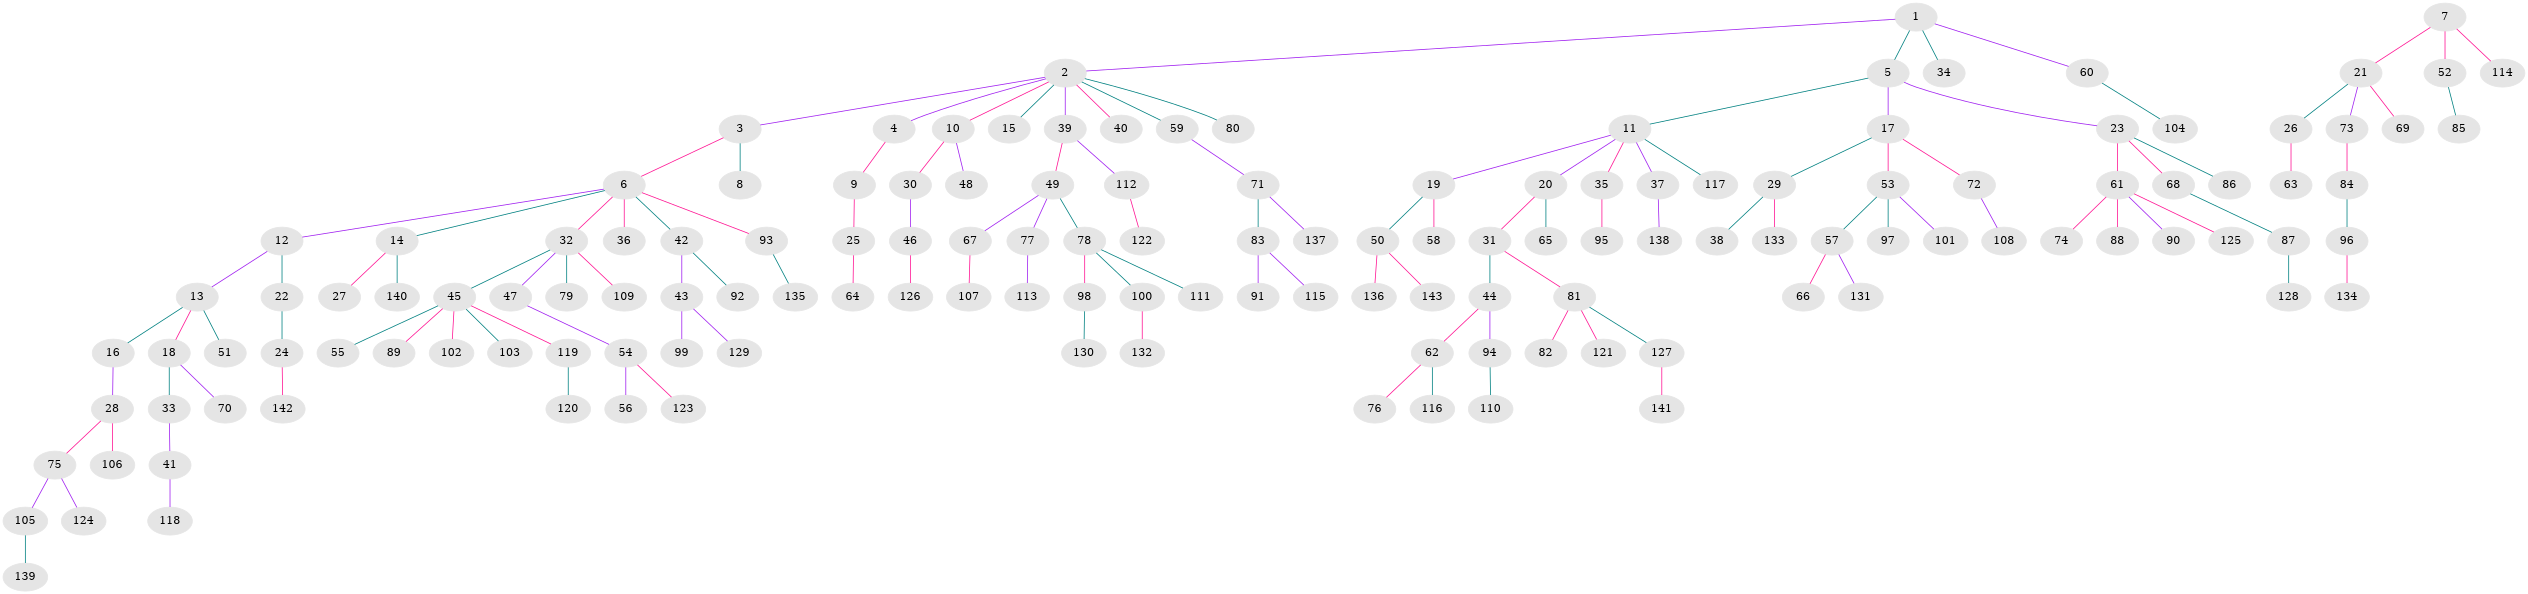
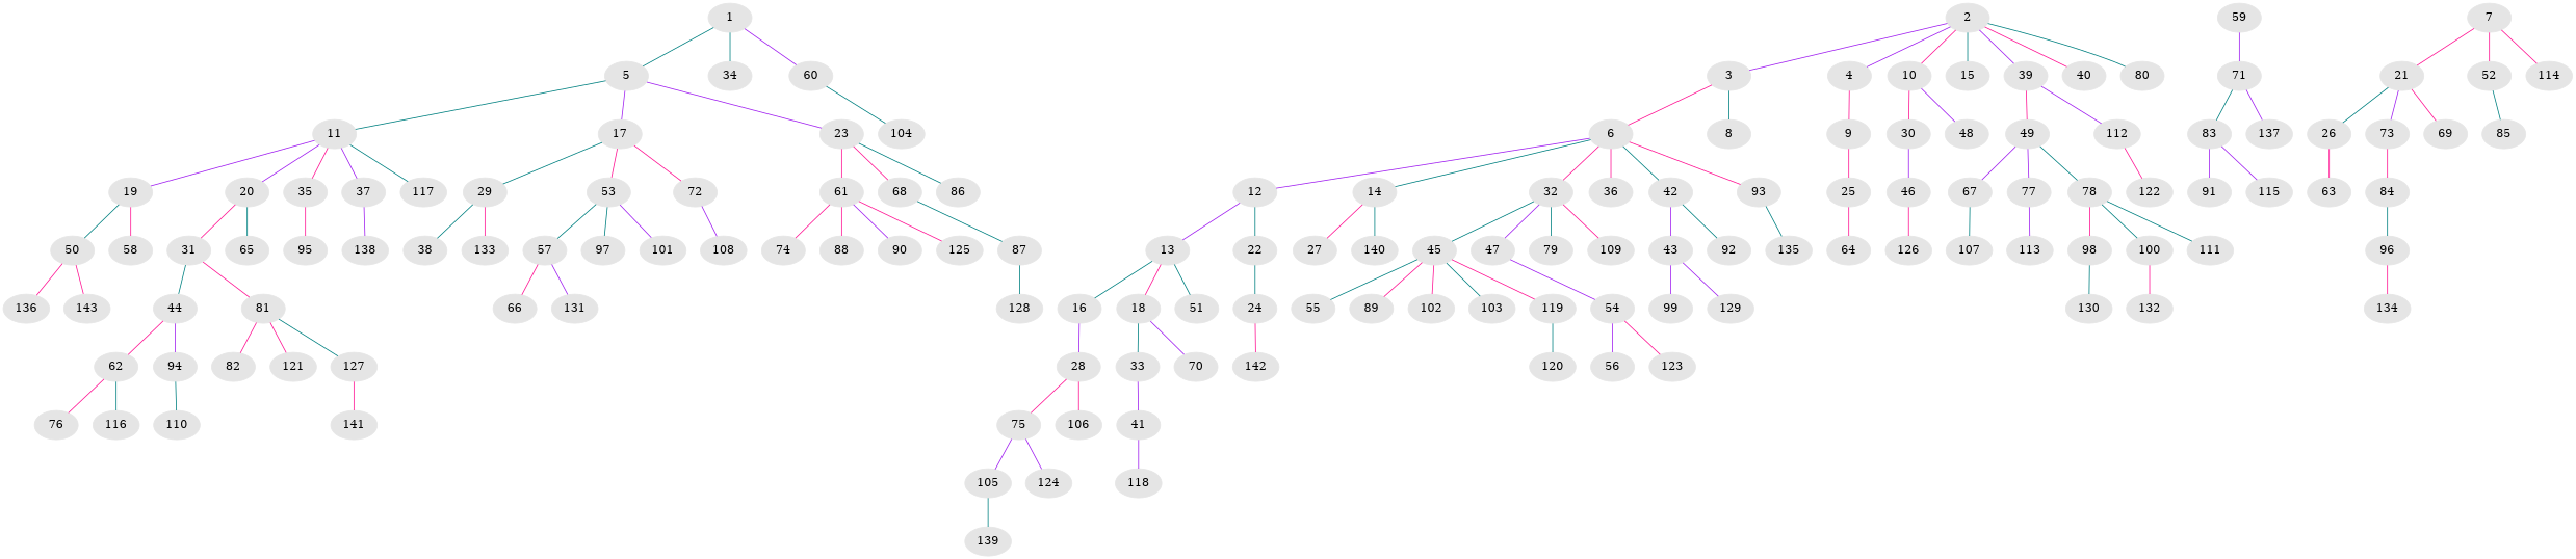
  graph {
    node [color=gray90 style=filled]
    edge [color=deeppink]
    1
    2
    5
    34
    60
    3
    4
    10
    15
    39
    40
    59
    80
    11
    17
    23
    7
    21
    52
    114
    104
    6
    8
    9
    30
    48
    49
    112
    71
    12
    14
    32
    36
    42
    93
    25
    19
    20
    35
    37
    117
    29
    53
    72
    61
    68
    86
    13
    22
    27
    140
    45
    47
    79
    109
    43
    92
    135
    26
    73
    69
    85
    64
    46
    50
    58
    31
    65
    95
    138
    16
    18
    51
    24
    28
    33
    70
    75
    106
    38
    133
    57
    97
    101
    108
    41
    136
    143
    44
    81
    63
    84
    142
    74
    88
    90
    125
    87
    105
    124
    126
    62
    94
    82
    121
    127
    55
    89
    102
    103
    119
    54
    118
    67
    77
    78
    122
    99
    129
    76
    116
    110
    120
    56
    123
    107
    113
    98
    100
    111
    66
    131
    83
    137
    128
    91
    115
    96
    139
    130
    132
    141
    134
-   1 -- 2 [color=purple]
    1 -- 5 [color=teal]
    1 -- 34 [color=teal]
    1 -- 60 [color=purple]
    2 -- 3 [color=purple]
    2 -- 4 [color=purple]
    2 -- 10
    2 -- 15 [color=teal]
    2 -- 39 [color=purple]
    2 -- 40
-   2 -- 59 [color=teal]
    2 -- 80 [color=teal]
    5 -- 11 [color=teal]
    5 -- 17 [color=purple]
    5 -- 23 [color=purple]
    60 -- 104 [color=teal]
    3 -- 6
    3 -- 8 [color=teal]
    4 -- 9
    10 -- 30
    10 -- 48 [color=purple]
    39 -- 49
    39 -- 112 [color=purple]
    59 -- 71 [color=purple]
    11 -- 19 [color=purple]
    11 -- 20 [color=purple]
    11 -- 35
    11 -- 37 [color=purple]
    11 -- 117 [color=teal]
    17 -- 29 [color=teal]
    17 -- 53
    17 -- 72
    23 -- 61
    23 -- 68
    23 -- 86 [color=teal]
    7 -- 21
    7 -- 52
    7 -- 114
    21 -- 26 [color=teal]
    21 -- 73 [color=purple]
    21 -- 69
    52 -- 85 [color=teal]
    6 -- 12 [color=purple]
    6 -- 14 [color=teal]
    6 -- 32
    6 -- 36
    6 -- 42 [color=teal]
    6 -- 93
    9 -- 25
    30 -- 46 [color=purple]
    49 -- 67 [color=purple]
    49 -- 77 [color=purple]
    49 -- 78 [color=teal]
    112 -- 122
    71 -- 83 [color=teal]
    71 -- 137 [color=purple]
    12 -- 13 [color=purple]
    12 -- 22 [color=teal]
    14 -- 27
    14 -- 140 [color=teal]
    32 -- 45 [color=teal]
    32 -- 47 [color=purple]
    32 -- 79 [color=teal]
    32 -- 109
    42 -- 43 [color=purple]
    42 -- 92 [color=teal]
    93 -- 135 [color=teal]
    25 -- 64
    19 -- 50 [color=teal]
    19 -- 58
    20 -- 31
    20 -- 65 [color=teal]
    35 -- 95
    37 -- 138 [color=purple]
    29 -- 38 [color=teal]
    29 -- 133
    53 -- 57 [color=teal]
    53 -- 97 [color=teal]
    53 -- 101 [color=purple]
    72 -- 108 [color=purple]
    61 -- 74
    61 -- 88
    61 -- 90 [color=purple]
    61 -- 125
    68 -- 87 [color=teal]
    13 -- 16 [color=teal]
    13 -- 18
    13 -- 51 [color=teal]
    22 -- 24 [color=teal]
    45 -- 55 [color=teal]
    45 -- 89
    45 -- 102
    45 -- 103 [color=teal]
    45 -- 119
    47 -- 54 [color=purple]
    43 -- 99 [color=purple]
    43 -- 129 [color=purple]
    26 -- 63
    73 -- 84
    46 -- 126
    50 -- 136
    50 -- 143
    31 -- 44 [color=teal]
    31 -- 81
    16 -- 28 [color=purple]
    18 -- 33 [color=teal]
    18 -- 70 [color=purple]
    24 -- 142
    28 -- 75
    28 -- 106
    33 -- 41 [color=purple]
    75 -- 105 [color=purple]
    75 -- 124 [color=purple]
    57 -- 66
    57 -- 131 [color=purple]
    41 -- 118 [color=purple]
    44 -- 62
    44 -- 94 [color=purple]
    81 -- 82
    81 -- 121
    81 -- 127 [color=teal]
    84 -- 96 [color=teal]
    87 -- 128 [color=teal]
    105 -- 139 [color=teal]
    62 -- 76
    62 -- 116 [color=teal]
    94 -- 110 [color=teal]
    127 -- 141
    119 -- 120 [color=teal]
    54 -- 56 [color=purple]
    54 -- 123
-   67 -- 107
+   67 -- 107 [color=teal]
    77 -- 113 [color=purple]
    78 -- 98
    78 -- 100 [color=teal]
    78 -- 111 [color=teal]
    98 -- 130 [color=teal]
    100 -- 132
    83 -- 91 [color=purple]
    83 -- 115 [color=purple]
    96 -- 134
  }
